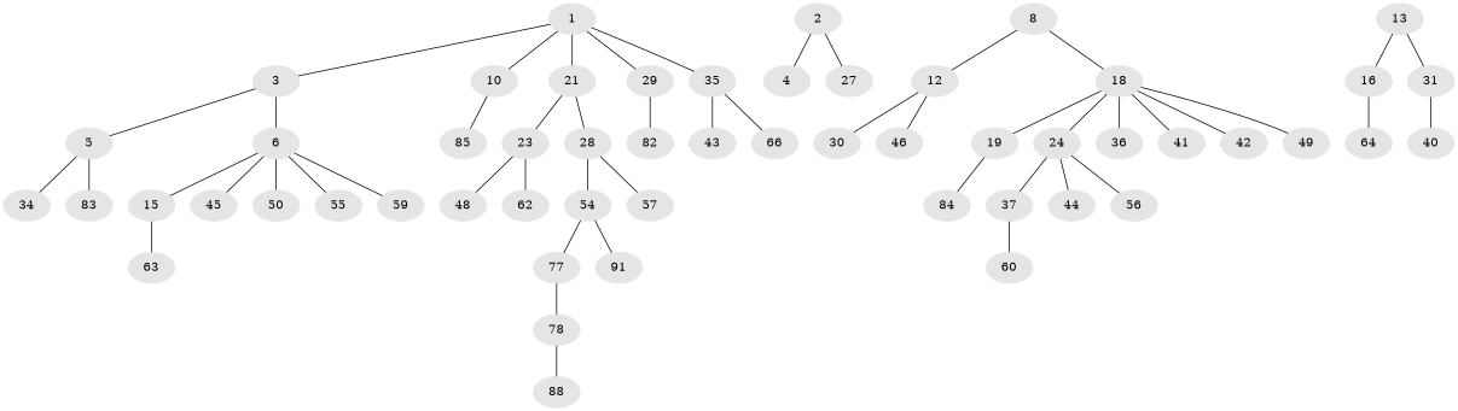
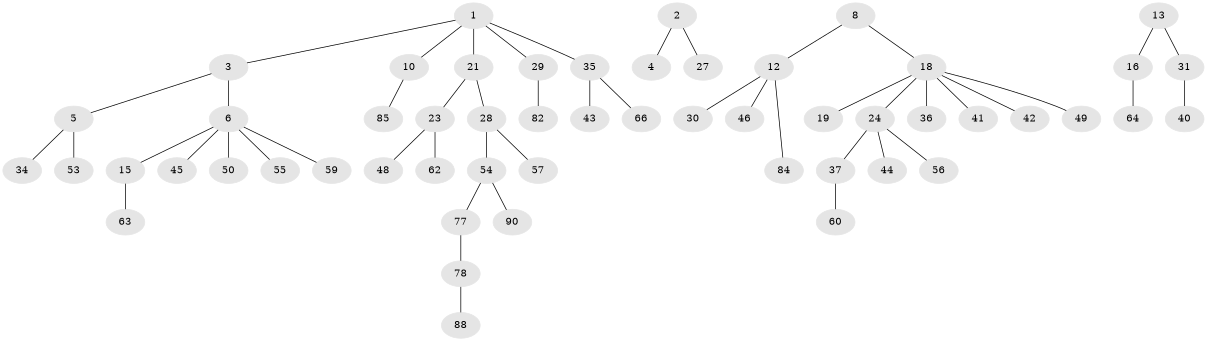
  graph {
    node [color=gray90 style=filled]
    1 [super="+9"]
    3 [super="+67"]
    10 [super="+69"]
    21 [super="+22"]
    29
    35 [super="+75"]
    2 [super="+33"]
    4 [super="+51"]
    27 [super="+52"]
    5 [super="+14"]
    6 [super="+47"]
    85
    23 [super="+32"]
    28 [super="+80"]
    82
    43
    66 [super="+73"]
    34
-   83
+   83 [label=53]
    15 [super="+61"]
    45
    50
    55
    59
    12 [super="+17"]
    8
    18 [super="+26"]
    63 [super="+76"]
    30 [super="+72"]
    46
    84
    19 [super="+53"]
    24 [super="+39"]
    36
    41
    42
    49
    13 [super="+20"]
    16 [super="+38"]
    31 [super="+87"]
    64
    40
    37
    44
    56 [super="+74"]
    48 [super="+81"]
    62 [super="+89"]
    54 [super="+70"]
    57 [super="+58"]
    60 [super="+68"]
    77 [super="+79"]
-   91
+   91 [label=90]
    78 [super="+86"]
    88
    1 -- 3
    1 -- 10
    1 -- 21
    1 -- 29
    1 -- 35
    3 -- 5
    3 -- 6
    10 -- 85
    21 -- 23
    21 -- 28
    29 -- 82
    35 -- 43
    35 -- 66
    2 -- 4
    2 -- 27
    5 -- 34
    5 -- 83
    6 -- 15
    6 -- 45
    6 -- 50
    6 -- 55
    6 -- 59
    23 -- 48
    23 -- 62
    28 -- 54
    28 -- 57
    15 -- 63
    12 -- 30
    12 -- 46
-   19 -- 84
+   12 -- 84
    8 -- 12
    8 -- 18
    18 -- 19
    18 -- 24
    18 -- 36
    18 -- 41
    18 -- 42
    18 -- 49
    24 -- 37
    24 -- 44
    24 -- 56
    13 -- 16
    13 -- 31
    16 -- 64
    31 -- 40
    37 -- 60
    54 -- 77
    54 -- 91
    77 -- 78
    78 -- 88
  }
